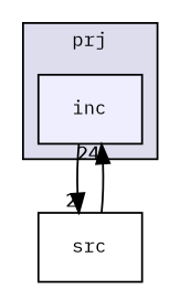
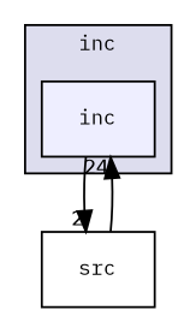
  digraph {
    compound=true
    fontname="IBM Plex Mono"
    node [fontname="IBM Plex Mono" fontsize=10 shape=box]
    edge [labeldistance=1.5 labelfontname=Helvetica labelfontsize=10 fontname="IBM Plex Mono"]
    n1 [fillcolor="#eeeeff" label=inc pencolor=black style=filled]
    n2 [label=src]
    subgraph cluster_1 {
      bgcolor="#ddddee"
      fontsize=10
-     label=prj
+     label=inc
      pencolor=black
      n1
    }
    n1 -> n2 [headlabel=2]
    n2 -> n1 [headlabel=24]
  }
